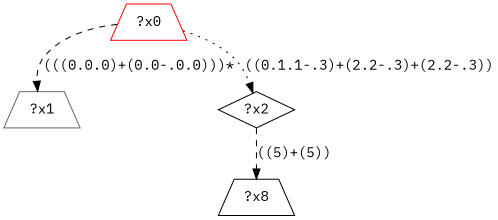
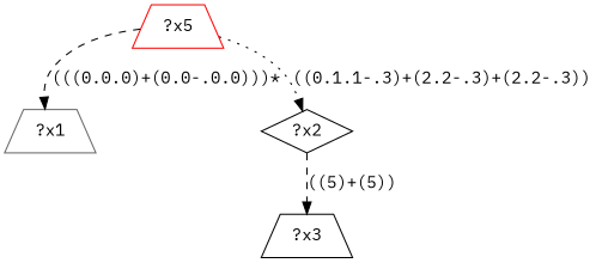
  digraph {
    fontname="IBM Plex Mono"
    node [color=black fontname="IBM Plex Mono" shape=trapezium]
    edge [fontname="IBM Plex Mono" style=dashed]
-   n1 [color=red label="?x0"]
+   n1 [color=red label="?x5"]
    n2 [color=gray40 label="?x1"]
    n3 [label="?x2" shape=diamond]
-   n4 [label="?x8"]
+   n4 [label="?x3"]
    n1 -> n2 [label="(((0.0.0)+(0.0-.0.0)))*"]
    n1 -> n3 [label="((0.1.1-.3)+(2.2-.3)+(2.2-.3))" style=dotted]
    n3 -> n4 [label="((5)+(5))"]
  }
